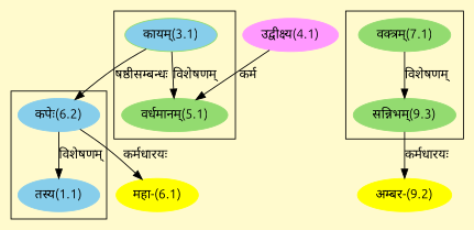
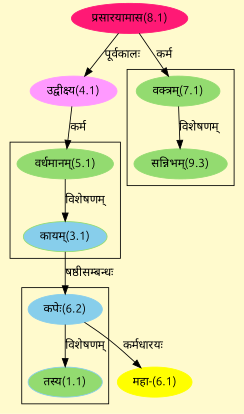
  digraph {
    bgcolor=lemonchiffon1
    compound=true
    fontname=Ubuntu
    rankdir=BT
    node [color="#93DB70" fontname=Ubuntu style=filled]
    edge [dir=back fontname=Ubuntu]
-   n1 [color="#87CEEB" label="तस्य(1.1)"]
+   n1 [color="#87CEEB" label="तस्य(1.1)" fillcolor="#93DB70"]
    n2 [color="#87CEEB" label="कपेः(6.2)"]
    n3 [fillcolor="#87CEEB" label="कायम्(3.1)"]
    n4 [label="वर्धमानम्(5.1)"]
    n5 [label="सन्निभम्(9.3)"]
    n6 [label="वक्त्रम्(7.1)"]
    n7 [color="#FF99FF" label="उद्वीक्ष्य(4.1)"]
+   n8 [color="#FF1975" label="प्रसारयामास(8.1)"]
    n9 [color="#FFFF00" label="महा-(6.1)"]
-   n10 [color="#FFFF00" label="अम्बर-(9.2)"]
    subgraph cluster_1 {
      n1
      n2
    }
    subgraph cluster_2 {
      n3
      n4
    }
    subgraph cluster_3 {
      n5
      n6
    }
    n1 -> n2 [label="विशेषणम्"]
    n2 -> n3 [label="षष्ठीसम्बन्धः"]
-   n4 -> n3 [label="विशेषणम्"]
+   n3 -> n4 [label="विशेषणम्"]
    n4 -> n7 [label="कर्म"]
    n5 -> n6 [label="विशेषणम्"]
+   n6 -> n8 [label="कर्म"]
+   n7 -> n8 [label="पूर्वकालः"]
    n9 -> n2 [label="कर्मधारयः"]
-   n10 -> n5 [label="कर्मधारयः"]
  }
